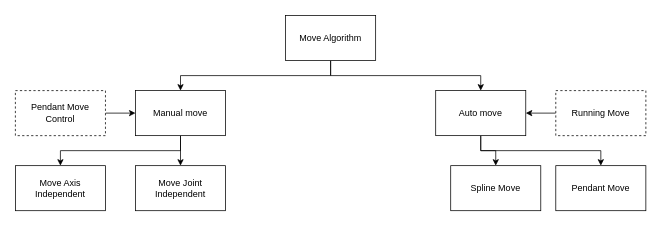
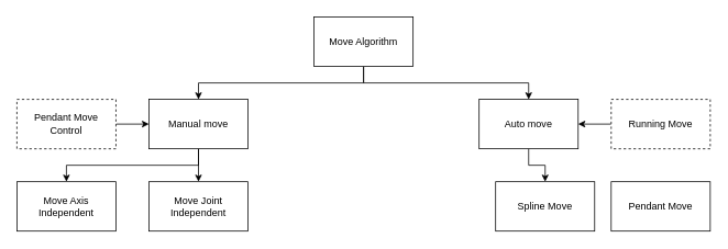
  <mxCell id="0" />
  <mxCell id="1" parent="0" />
  <mxCell id="2" style="edgeStyle=orthogonalEdgeStyle;rounded=0;orthogonalLoop=1;jettySize=auto;html=1;exitX=0.5;exitY=1;exitDx=0;exitDy=0;entryX=0.5;entryY=0;entryDx=0;entryDy=0;" edge="1" parent="1" source="4" target="7"><mxGeometry relative="1" as="geometry" /></mxCell>
  <mxCell id="3" style="edgeStyle=orthogonalEdgeStyle;rounded=0;orthogonalLoop=1;jettySize=auto;html=1;exitX=0.5;exitY=1;exitDx=0;exitDy=0;entryX=0.5;entryY=0;entryDx=0;entryDy=0;" edge="1" parent="1" source="4" target="10"><mxGeometry relative="1" as="geometry" /></mxCell>
  <mxCell id="4" value="Move Algorithm" style="rounded=0;whiteSpace=wrap;html=1;" vertex="1" parent="1"><mxGeometry x="380" y="20" width="120" height="60" as="geometry" /></mxCell>
  <mxCell id="5" value="" style="edgeStyle=orthogonalEdgeStyle;rounded=0;orthogonalLoop=1;jettySize=auto;html=1;" edge="1" parent="1" source="7" target="16"><mxGeometry relative="1" as="geometry" /></mxCell>
  <mxCell id="6" style="edgeStyle=orthogonalEdgeStyle;rounded=0;orthogonalLoop=1;jettySize=auto;html=1;exitX=0.5;exitY=1;exitDx=0;exitDy=0;entryX=0.5;entryY=0;entryDx=0;entryDy=0;" edge="1" parent="1" source="7" target="15"><mxGeometry relative="1" as="geometry" /></mxCell>
  <mxCell id="7" value="Manual move" style="rounded=0;whiteSpace=wrap;html=1;" vertex="1" parent="1"><mxGeometry x="180" y="120" width="120" height="60" as="geometry" /></mxCell>
  <mxCell id="8" value="" style="edgeStyle=orthogonalEdgeStyle;rounded=0;orthogonalLoop=1;jettySize=auto;html=1;" edge="1" parent="1" source="10" target="17"><mxGeometry relative="1" as="geometry" /></mxCell>
- <mxCell id="9" style="edgeStyle=orthogonalEdgeStyle;rounded=0;orthogonalLoop=1;jettySize=auto;html=1;exitX=0.5;exitY=1;exitDx=0;exitDy=0;entryX=0.5;entryY=0;entryDx=0;entryDy=0;" edge="1" parent="1" source="10" target="18"><mxGeometry relative="1" as="geometry" /></mxCell>
  <mxCell id="10" value="Auto move" style="rounded=0;whiteSpace=wrap;html=1;" vertex="1" parent="1"><mxGeometry x="580" y="120" width="120" height="60" as="geometry" /></mxCell>
  <mxCell id="11" value="" style="edgeStyle=orthogonalEdgeStyle;rounded=0;orthogonalLoop=1;jettySize=auto;html=1;" edge="1" parent="1" source="12" target="7"><mxGeometry relative="1" as="geometry" /></mxCell>
  <mxCell id="12" value="Pendant Move&lt;div&gt;Control&lt;/div&gt;" style="rounded=0;whiteSpace=wrap;html=1;dashed=1;" vertex="1" parent="1"><mxGeometry x="20" y="120" width="120" height="60" as="geometry" /></mxCell>
  <mxCell id="13" value="" style="edgeStyle=orthogonalEdgeStyle;rounded=0;orthogonalLoop=1;jettySize=auto;html=1;" edge="1" parent="1" source="14" target="10"><mxGeometry relative="1" as="geometry" /></mxCell>
  <mxCell id="14" value="Running Move" style="rounded=0;whiteSpace=wrap;html=1;dashed=1;" vertex="1" parent="1"><mxGeometry x="740" y="120" width="120" height="60" as="geometry" /></mxCell>
  <mxCell id="15" value="Move Axis&lt;div&gt;Independent&lt;/div&gt;" style="rounded=0;whiteSpace=wrap;html=1;" vertex="1" parent="1"><mxGeometry x="20" y="220" width="120" height="60" as="geometry" /></mxCell>
  <mxCell id="16" value="Move Joint&lt;div&gt;Independent&lt;/div&gt;" style="rounded=0;whiteSpace=wrap;html=1;" vertex="1" parent="1"><mxGeometry x="180" y="220" width="120" height="60" as="geometry" /></mxCell>
  <mxCell id="17" value="Spline Move" style="rounded=0;whiteSpace=wrap;html=1;" vertex="1" parent="1"><mxGeometry x="600" y="220" width="120" height="60" as="geometry" /></mxCell>
  <mxCell id="18" value="Pendant Move" style="rounded=0;whiteSpace=wrap;html=1;" vertex="1" parent="1"><mxGeometry x="740" y="220" width="120" height="60" as="geometry" /></mxCell>
